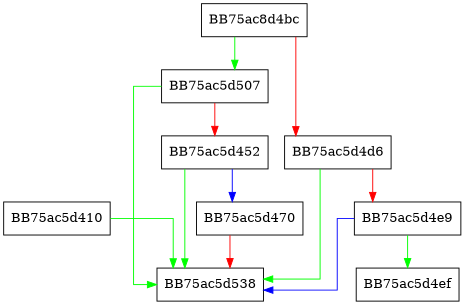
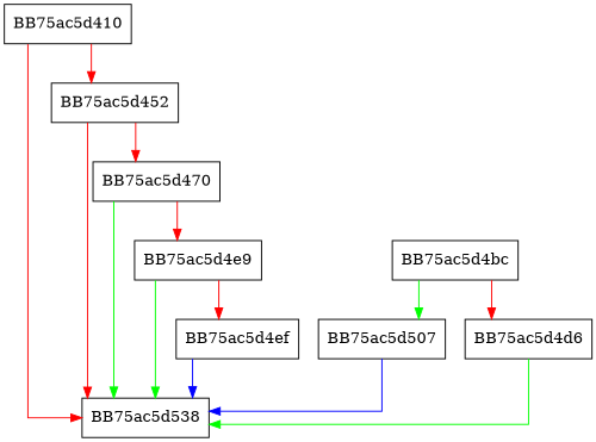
  digraph {
    splines=ortho
    node [shape=box]
    edge [color=green]
    BB75ac5d410
    BB75ac5d538
    BB75ac5d452
    BB75ac5d470
-   BB75ac5d4bc [label=BB75ac8d4bc]
+   BB75ac5d4bc
    BB75ac5d507
    BB75ac5d4d6
    BB75ac5d4e9
    BB75ac5d4ef
-   BB75ac5d410 -> BB75ac5d538
-   BB75ac5d507 -> BB75ac5d452 [color=red]
-   BB75ac5d452 -> BB75ac5d538
-   BB75ac5d452 -> BB75ac5d470 [color=blue]
-   BB75ac5d470 -> BB75ac5d538 [color=red]
+   BB75ac5d410 -> BB75ac5d538 [color=red]
+   BB75ac5d410 -> BB75ac5d452 [color=red]
+   BB75ac5d452 -> BB75ac5d538 [color=red]
+   BB75ac5d452 -> BB75ac5d470 [color=red]
+   BB75ac5d470 -> BB75ac5d538
    BB75ac5d4bc -> BB75ac5d507
    BB75ac5d4bc -> BB75ac5d4d6 [color=red]
-   BB75ac5d507 -> BB75ac5d538
+   BB75ac5d507 -> BB75ac5d538 [color=blue]
    BB75ac5d4d6 -> BB75ac5d538
-   BB75ac5d4d6 -> BB75ac5d4e9 [color=red]
-   BB75ac5d4e9 -> BB75ac5d538 [color=blue]
-   BB75ac5d4e9 -> BB75ac5d4ef
+   BB75ac5d470 -> BB75ac5d4e9 [color=red]
+   BB75ac5d4e9 -> BB75ac5d538
+   BB75ac5d4e9 -> BB75ac5d4ef [color=red]
+   BB75ac5d4ef -> BB75ac5d538 [color=blue]
  }
